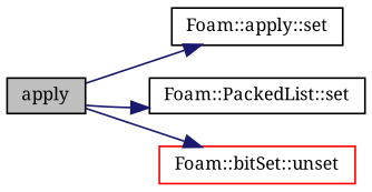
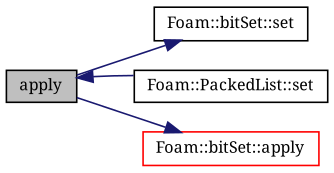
  digraph {
    fontname="Noto Serif"
    rankdir=LR
    node [color=black fontname="Noto Serif" fontsize=10 shape=record]
    edge [color=midnightblue fontname="Noto Serif" fontsize=10 labelfontname=Helvetica labelfontsize=10 style=solid]
    n1 [fillcolor=grey75 fontcolor=black height=0.2 label=apply style=filled width=0.4]
-   n2 [height=0.2 label="Foam::apply::set" width=0.4]
+   n2 [height=0.2 label="Foam::bitSet::set" width=0.4]
    n3 [height=0.2 label="Foam::PackedList::set" width=0.4]
-   n4 [color=red height=0.2 label="Foam::bitSet::unset" width=0.4]
+   n4 [color=red height=0.2 label="Foam::bitSet::apply" width=0.4]
    n1 -> n2
-   n1 -> n3
+   n3 -> n1
    n1 -> n4
  }
